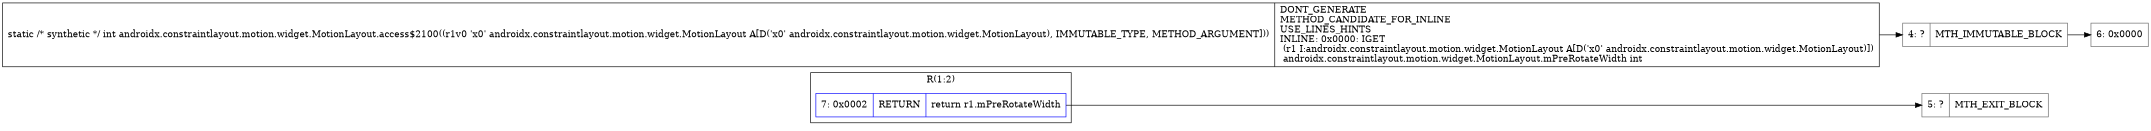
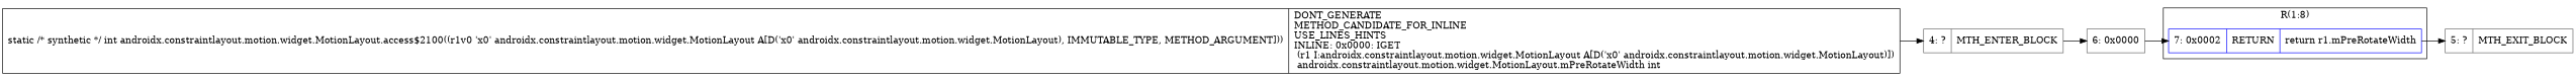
  digraph {
    rankdir=LR
    node [color=gray40 shape=record]
    n1 [color=blue label="{7\:\ 0x0002|RETURN\l|return r1.mPreRotateWidth\l}"]
    n2 [label="{5\:\ ?|MTH_EXIT_BLOCK\l}"]
-   n3 [label="{4\:\ ?|MTH_IMMUTABLE_BLOCK\l}"]
+   n3 [label="{4\:\ ?|MTH_ENTER_BLOCK\l}"]
    n4 [label="{6\:\ 0x0000}"]
    n5 [color=black label="{static \/* synthetic *\/ int androidx.constraintlayout.motion.widget.MotionLayout.access$2100((r1v0 'x0' androidx.constraintlayout.motion.widget.MotionLayout A[D('x0' androidx.constraintlayout.motion.widget.MotionLayout), IMMUTABLE_TYPE, METHOD_ARGUMENT]))  | DONT_GENERATE\lMETHOD_CANDIDATE_FOR_INLINE\lUSE_LINES_HINTS\lINLINE: 0x0000: IGET  \l  (r1 I:androidx.constraintlayout.motion.widget.MotionLayout A[D('x0' androidx.constraintlayout.motion.widget.MotionLayout)])\l androidx.constraintlayout.motion.widget.MotionLayout.mPreRotateWidth int\l}"]
    subgraph cluster_1 {
-     label="R(1:2)"
+     label="R(1:8)"
      n1
    }
    n1 -> n2
    n3 -> n4
+   n4 -> n1
    n5 -> n3
  }
